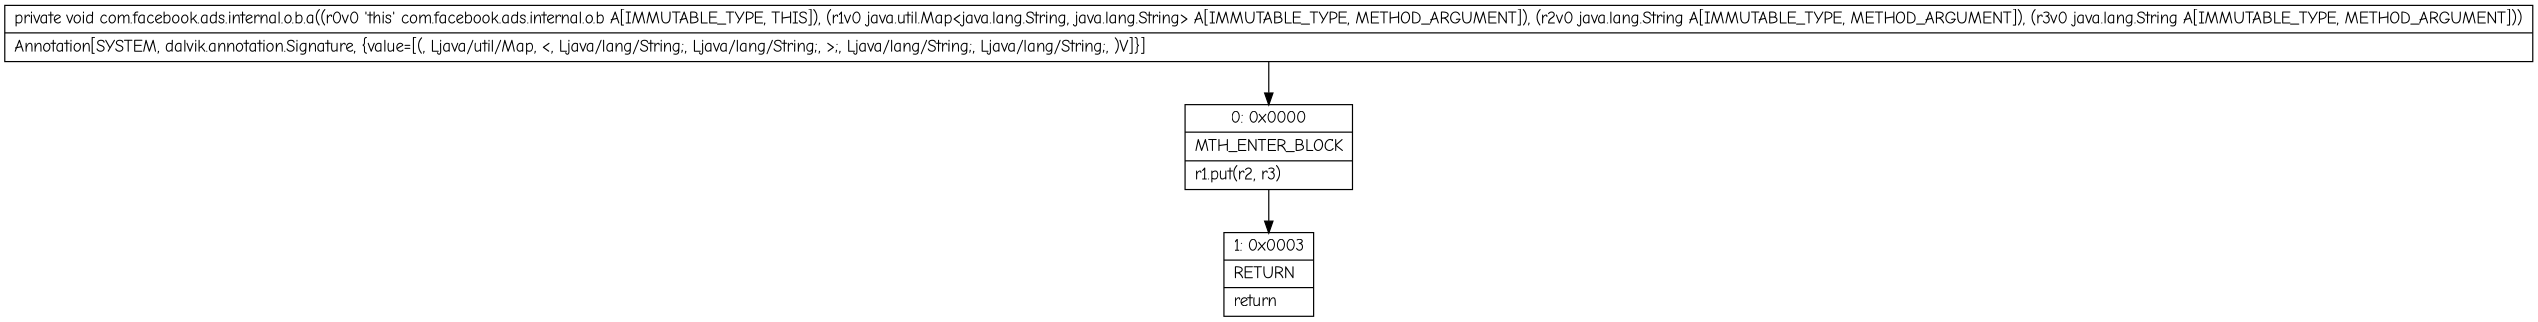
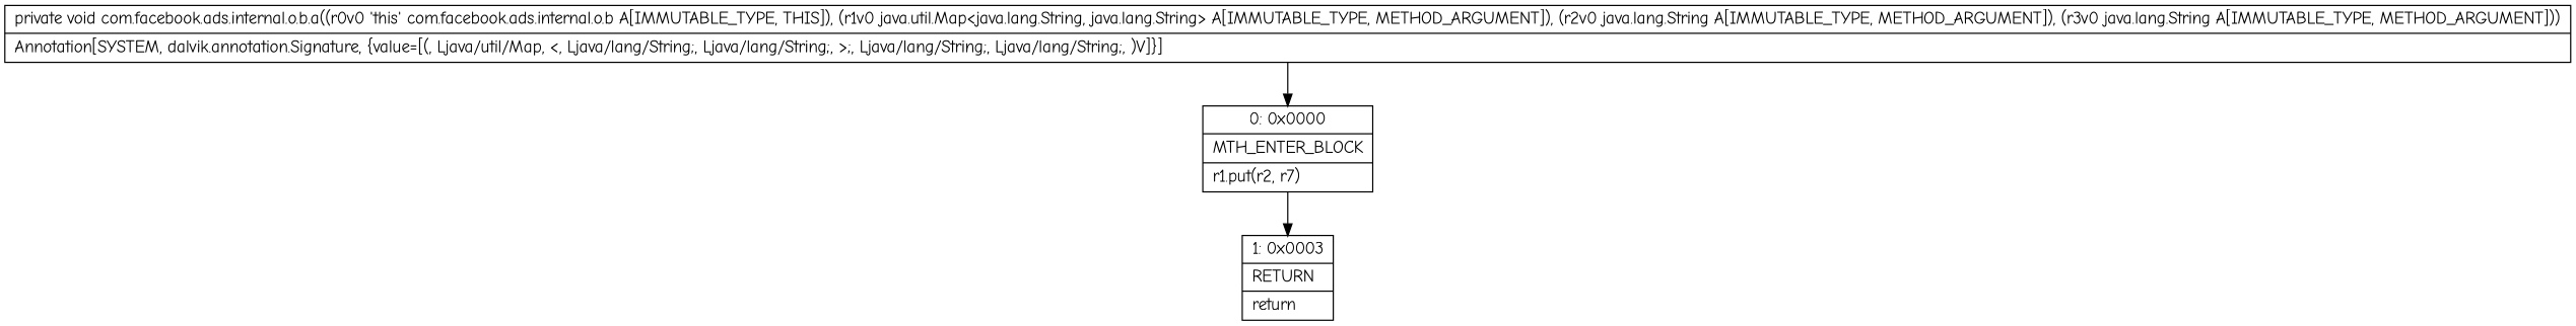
  digraph {
    fontname="Comic Neue"
    node [shape=record fontname="Comic Neue"]
    edge [fontname="Comic Neue"]
-   n1 [label="{0\:\ 0x0000|MTH_ENTER_BLOCK\l|r1.put(r2, r3)\l}"]
+   n1 [label="{0\:\ 0x0000|MTH_ENTER_BLOCK\l|r1.put(r2, r7)\l}"]
    n2 [label="{1\:\ 0x0003|RETURN\l|return\l}"]
    n3 [label="{private void com.facebook.ads.internal.o.b.a((r0v0 'this' com.facebook.ads.internal.o.b A[IMMUTABLE_TYPE, THIS]), (r1v0 java.util.Map\<java.lang.String, java.lang.String\> A[IMMUTABLE_TYPE, METHOD_ARGUMENT]), (r2v0 java.lang.String A[IMMUTABLE_TYPE, METHOD_ARGUMENT]), (r3v0 java.lang.String A[IMMUTABLE_TYPE, METHOD_ARGUMENT]))  | Annotation[SYSTEM, dalvik.annotation.Signature, \{value=[(, Ljava\/util\/Map, \<, Ljava\/lang\/String;, Ljava\/lang\/String;, \>;, Ljava\/lang\/String;, Ljava\/lang\/String;, )V]\}]\l}"]
    n1 -> n2
    n3 -> n1
  }
